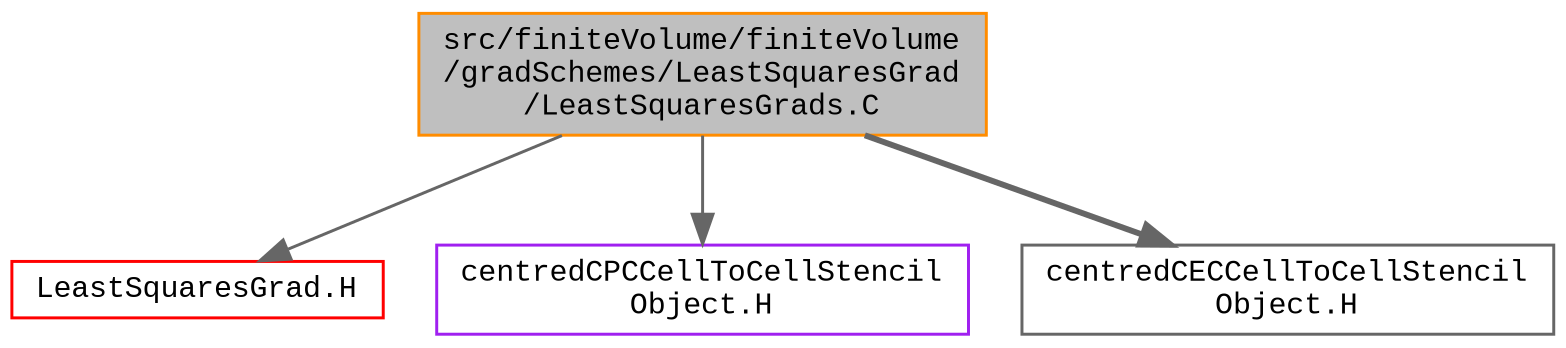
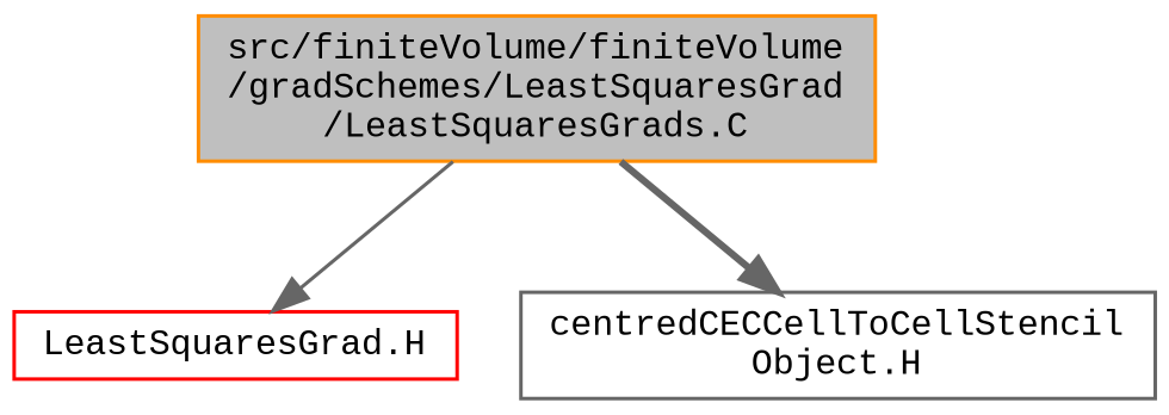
  digraph {
    fontname="Liberation Mono"
    node [fontname="Liberation Mono" fontsize=10 shape=record]
    edge [color=gray40 fontname="Liberation Mono" fontsize=10 labelfontname=FreeSans labelfontsize=10 style=solid]
    n1 [color=darkorange fillcolor=grey75 fontcolor=black height=0.2 label="src/finiteVolume/finiteVolume\l/gradSchemes/LeastSquaresGrad\l/LeastSquaresGrads.C" style=filled width=0.4]
    n2 [color=red height=0.2 label="LeastSquaresGrad.H" width=0.4]
-   n3 [color=purple height=0.2 label="centredCPCCellToCellStencil\lObject.H" width=0.4]
    n4 [color=gray40 height=0.2 label="centredCECCellToCellStencil\lObject.H" width=0.4]
    n1 -> n2
-   n1 -> n3
    n1 -> n4 [style=bold]
  }
